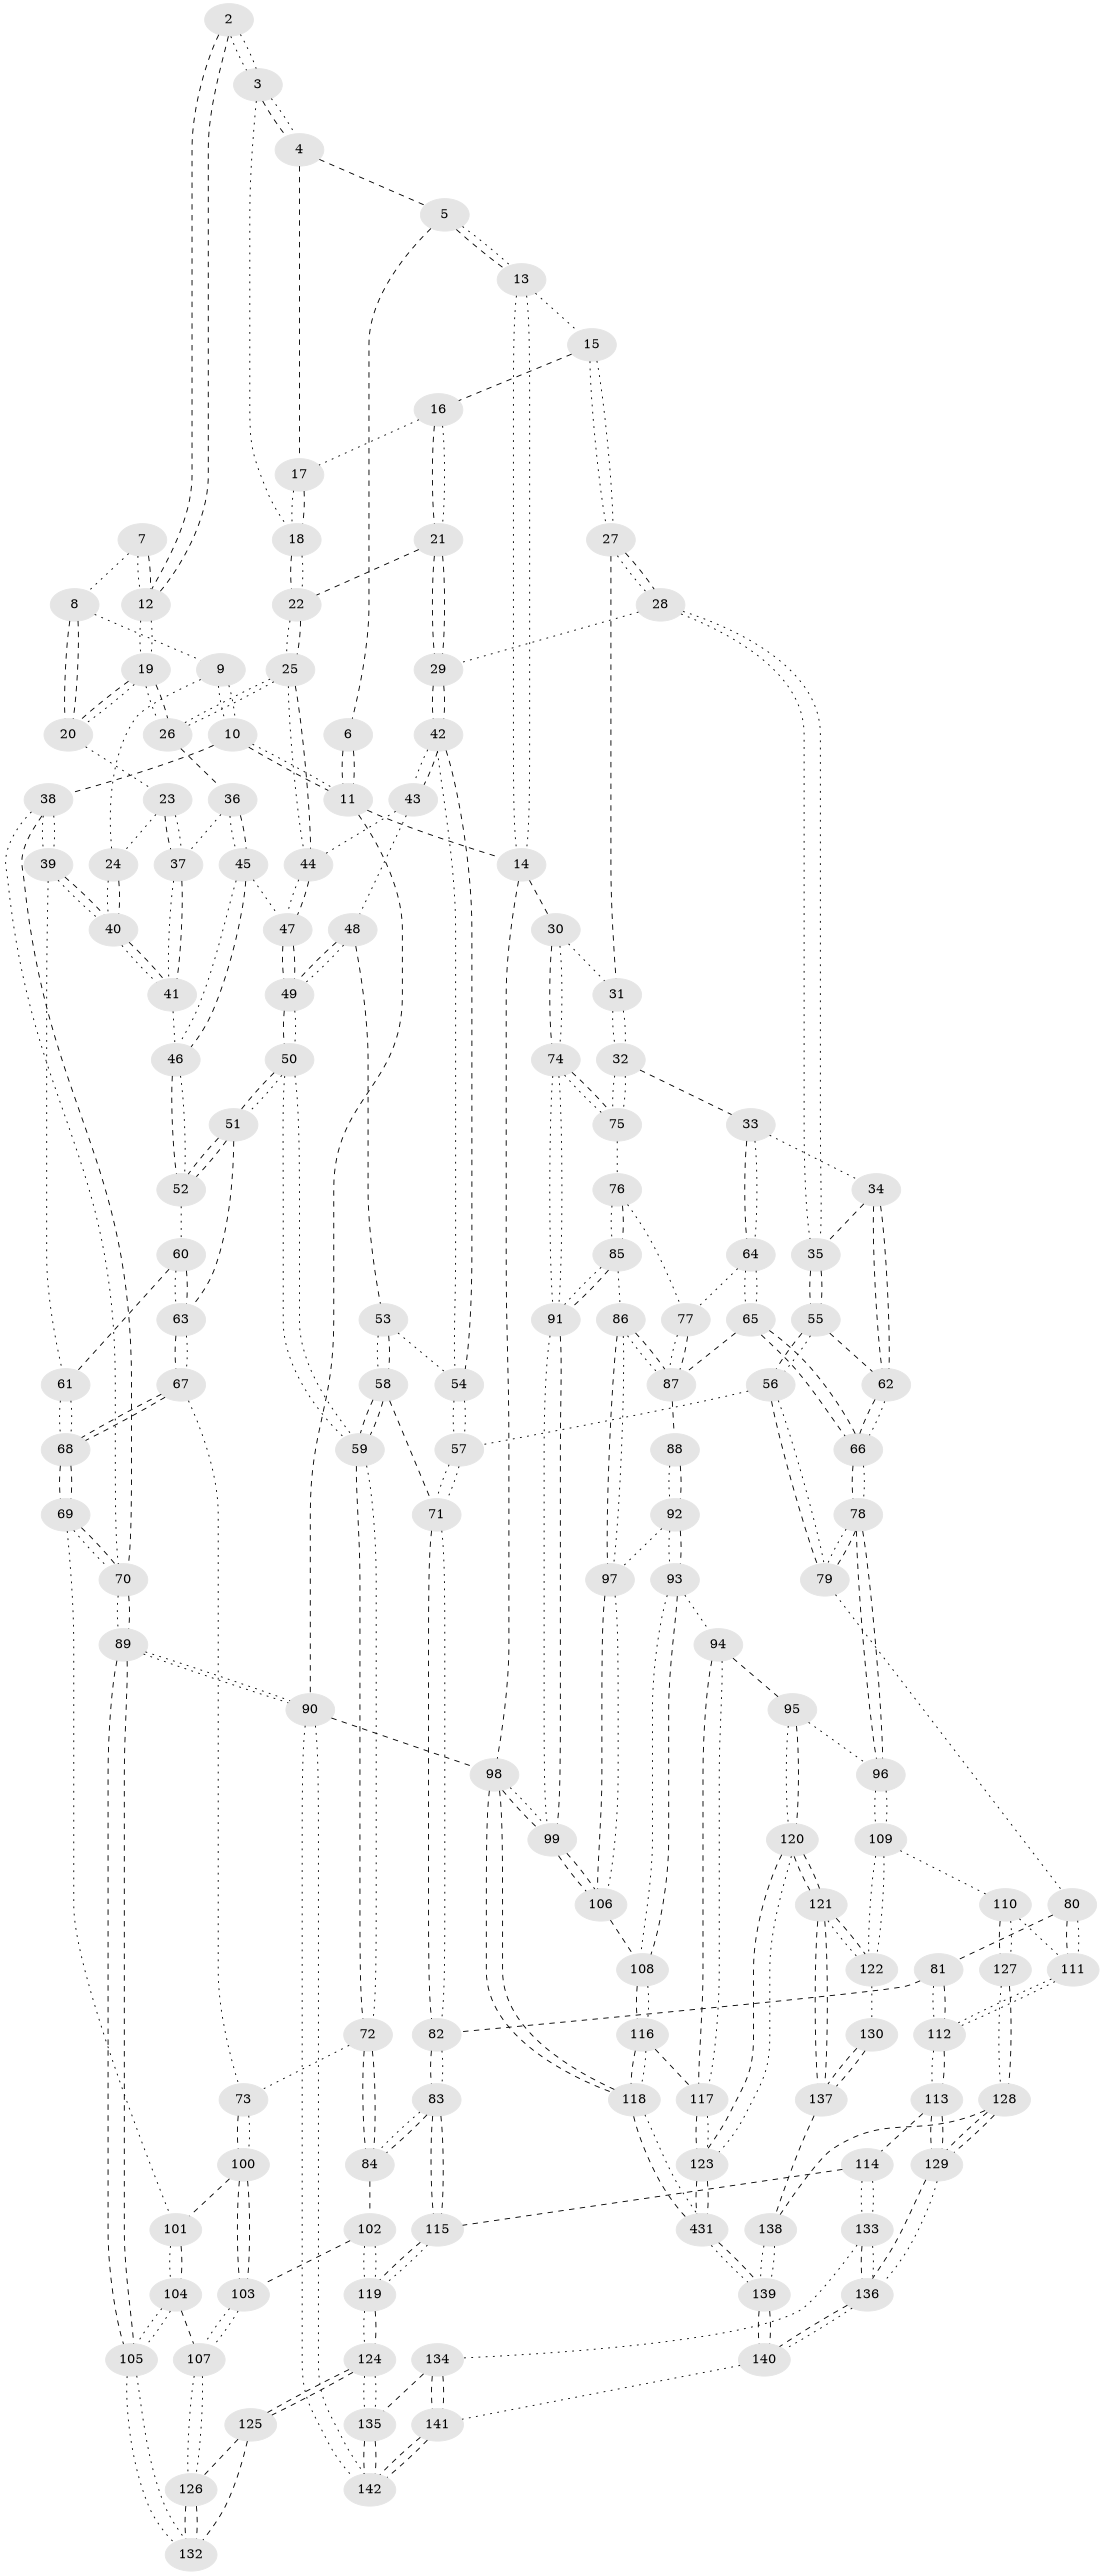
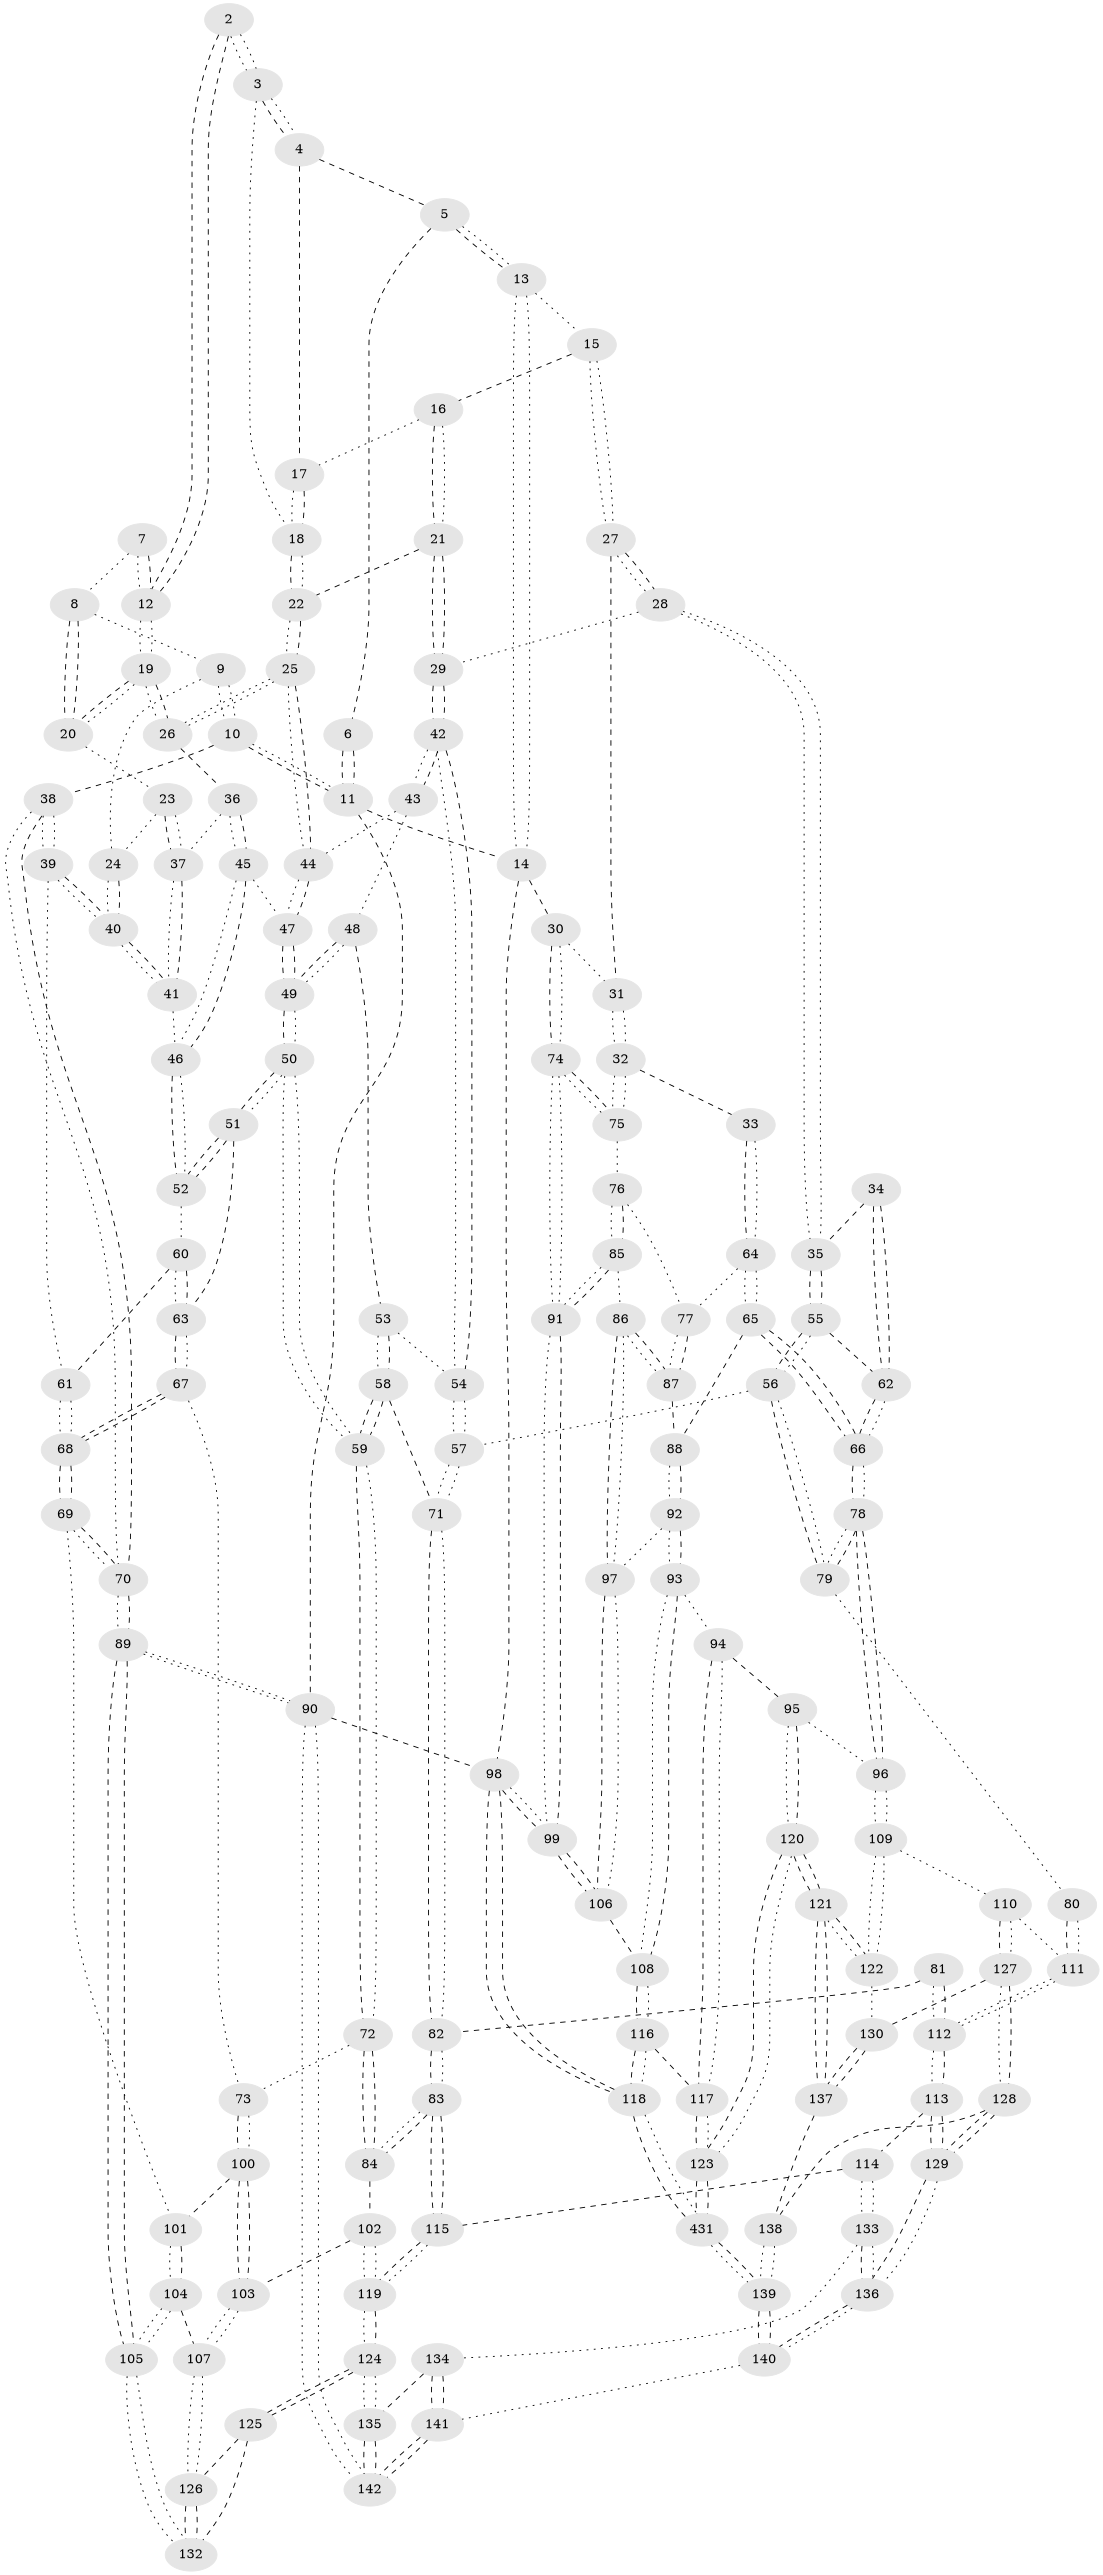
  graph {
    node [color=gray90 style=filled]
    edge [style=dashed]
    2
    3
    12
    7
    8
    4
    18
    19
    5
    17
    22
    6
    13
    11
    14
    15
    90
    9
    20
    10
    24
    23
    38
    40
    39
    70
    30
    98
    142
    26
    16
    27
    31
    74
    99
    118
    21
    28
    29
    25
    36
    37
    42
    44
    41
    47
    45
    35
    32
    55
    43
    54
    75
    91
    33
    34
    64
    76
    62
    65
    77
    66
    56
    46
    61
    89
    68
    52
    48
    57
    49
    53
    60
    50
    58
    51
    59
    63
    72
    67
    71
    79
    80
    82
    73
    84
    69
    78
    88
    87
    92
    96
    100
    101
    104
    105
    83
    102
    103
    85
    86
    109
    81
    111
    112
    113
    115
    119
    97
    106
    93
    132
    94
    108
    95
    117
    116
    120
    123
    121
    110
    122
    n123 [label=431]
    107
    124
    126
    127
    130
    128
    114
    129
    133
    136
    134
    139
    125
    135
    137
    138
    140
    141
    2 -- 3 [style=dotted]
    2 -- 3 [style=dotted]
    2 -- 12
    2 -- 12
    3 -- 4
    3 -- 4 [style=dotted]
    3 -- 18 [style=dotted]
    12 -- 19 [style=dotted]
    12 -- 19 [style=dotted]
    7 -- 12 [style=dotted]
    7 -- 12
    7 -- 8 [style=dotted]
    8 -- 9 [style=dotted]
    8 -- 20
    8 -- 20
    4 -- 5
    4 -- 17
    18 -- 22
    18 -- 22 [style=dotted]
    19 -- 20
    19 -- 20 [style=dotted]
    19 -- 26 [style=dotted]
    19 -- 26
    5 -- 6
    5 -- 13
    5 -- 13 [style=dotted]
    17 -- 18 [style=dotted]
    17 -- 18
    22 -- 25 [style=dotted]
    22 -- 25
    6 -- 11
    6 -- 11
    13 -- 14 [style=dotted]
    13 -- 14 [style=dotted]
    13 -- 15 [style=dotted]
    11 -- 14
    11 -- 90
    14 -- 30
    14 -- 98
    15 -- 16
    15 -- 27 [style=dotted]
    15 -- 27 [style=dotted]
    90 -- 98
    90 -- 142 [style=dotted]
    90 -- 142 [style=dotted]
    9 -- 10 [style=dotted]
    9 -- 10 [style=dotted]
    9 -- 24 [style=dotted]
    20 -- 23 [style=dotted]
    10 -- 11
    10 -- 11 [style=dotted]
    10 -- 38
    24 -- 40 [style=dotted]
    24 -- 40
    23 -- 24 [style=dotted]
    23 -- 37
    23 -- 37 [style=dotted]
    38 -- 39 [style=dotted]
    38 -- 39 [style=dotted]
    38 -- 70 [style=dotted]
    38 -- 70
    40 -- 41 [style=dotted]
    40 -- 41
    39 -- 40 [style=dotted]
    39 -- 40
    39 -- 61 [style=dotted]
    70 -- 89 [style=dotted]
    70 -- 89
    30 -- 31 [style=dotted]
    30 -- 74
    30 -- 74 [style=dotted]
    98 -- 99
    98 -- 99 [style=dotted]
    98 -- 118
    98 -- 118
    26 -- 36
    16 -- 17 [style=dotted]
    16 -- 21
    16 -- 21 [style=dotted]
    27 -- 31
    27 -- 28 [style=dotted]
    27 -- 28
    31 -- 32 [style=dotted]
    31 -- 32 [style=dotted]
    74 -- 75 [style=dotted]
    74 -- 75
    74 -- 91 [style=dotted]
    74 -- 91 [style=dotted]
    99 -- 106
    99 -- 106
    118 -- n123
    118 -- n123 [style=dotted]
    21 -- 22
    21 -- 29
    21 -- 29
    28 -- 29 [style=dotted]
    28 -- 35 [style=dotted]
    28 -- 35 [style=dotted]
    29 -- 42
    29 -- 42
    25 -- 26 [style=dotted]
    25 -- 26 [style=dotted]
    25 -- 44 [style=dotted]
    25 -- 44
    36 -- 37 [style=dotted]
    36 -- 45 [style=dotted]
    36 -- 45
    37 -- 41 [style=dotted]
    37 -- 41
    42 -- 43 [style=dotted]
    42 -- 43
    42 -- 54 [style=dotted]
    42 -- 54
    44 -- 47 [style=dotted]
    44 -- 47
    41 -- 46 [style=dotted]
    47 -- 49
    47 -- 49
    45 -- 47 [style=dotted]
    45 -- 46 [style=dotted]
    45 -- 46
    35 -- 55
    35 -- 55
    32 -- 75 [style=dotted]
    32 -- 75 [style=dotted]
    32 -- 33
    55 -- 62
    55 -- 56
    55 -- 56 [style=dotted]
    43 -- 44 [style=dotted]
    43 -- 48 [style=dotted]
    54 -- 57 [style=dotted]
    54 -- 57 [style=dotted]
    75 -- 76 [style=dotted]
    91 -- 99 [style=dotted]
    91 -- 99
-   33 -- 34 [style=dotted]
    33 -- 64
    33 -- 64 [style=dotted]
    34 -- 35
    34 -- 62
    34 -- 62
    64 -- 65 [style=dotted]
    64 -- 65 [style=dotted]
    64 -- 77 [style=dotted]
    76 -- 77 [style=dotted]
    76 -- 85 [style=dotted]
    76 -- 85
    62 -- 66
    62 -- 66 [style=dotted]
    65 -- 66
    65 -- 66
-   65 -- 87
+   65 -- 88
    77 -- 87 [style=dotted]
    77 -- 87
    66 -- 78
    66 -- 78 [style=dotted]
    56 -- 57 [style=dotted]
    56 -- 79
    56 -- 79 [style=dotted]
    46 -- 52
    46 -- 52 [style=dotted]
    61 -- 68 [style=dotted]
    61 -- 68 [style=dotted]
    89 -- 90 [style=dotted]
    89 -- 90 [style=dotted]
    89 -- 105
    89 -- 105
    68 -- 69
    68 -- 69
    52 -- 60 [style=dotted]
    48 -- 49
    48 -- 49 [style=dotted]
    48 -- 53
    57 -- 71 [style=dotted]
    57 -- 71 [style=dotted]
    49 -- 50
    49 -- 50 [style=dotted]
    53 -- 54 [style=dotted]
    53 -- 58 [style=dotted]
    53 -- 58
    60 -- 61
    60 -- 63 [style=dotted]
    60 -- 63
    50 -- 51
    50 -- 51 [style=dotted]
    50 -- 59 [style=dotted]
    50 -- 59 [style=dotted]
    58 -- 59
    58 -- 59
    58 -- 71
    51 -- 52
    51 -- 52
    51 -- 63
    59 -- 72
    59 -- 72 [style=dotted]
    63 -- 67
    63 -- 67 [style=dotted]
    72 -- 73 [style=dotted]
    72 -- 84
    72 -- 84
    67 -- 68
    67 -- 68
    67 -- 73 [style=dotted]
    71 -- 82
    71 -- 82 [style=dotted]
    79 -- 80 [style=dotted]
-   80 -- 81
    80 -- 111
    80 -- 111 [style=dotted]
    82 -- 83
    82 -- 83 [style=dotted]
    73 -- 100
    73 -- 100 [style=dotted]
    84 -- 102
    69 -- 70 [style=dotted]
    69 -- 70
    69 -- 101 [style=dotted]
    78 -- 79 [style=dotted]
    78 -- 79
    78 -- 96
    78 -- 96
    88 -- 92 [style=dotted]
    88 -- 92
    87 -- 88
    92 -- 97 [style=dotted]
    92 -- 93 [style=dotted]
    92 -- 93
    96 -- 109 [style=dotted]
    96 -- 109 [style=dotted]
    100 -- 101
    100 -- 103
    100 -- 103
    101 -- 104 [style=dotted]
    101 -- 104
    104 -- 105 [style=dotted]
    104 -- 105 [style=dotted]
    104 -- 107
    105 -- 132 [style=dotted]
    105 -- 132 [style=dotted]
    83 -- 84 [style=dotted]
    83 -- 84
    83 -- 115
    83 -- 115
    102 -- 103
    102 -- 119 [style=dotted]
    102 -- 119 [style=dotted]
    103 -- 107 [style=dotted]
    103 -- 107 [style=dotted]
    85 -- 91 [style=dotted]
    85 -- 91
    85 -- 86 [style=dotted]
    86 -- 87 [style=dotted]
    86 -- 87
    86 -- 97
    86 -- 97 [style=dotted]
    109 -- 110 [style=dotted]
    109 -- 122 [style=dotted]
    109 -- 122 [style=dotted]
    81 -- 82
    81 -- 112 [style=dotted]
    81 -- 112
    111 -- 112 [style=dotted]
    111 -- 112 [style=dotted]
    112 -- 113 [style=dotted]
    112 -- 113
    113 -- 114
    113 -- 129
    113 -- 129
    115 -- 119
    115 -- 119 [style=dotted]
    119 -- 124 [style=dotted]
    119 -- 124
    97 -- 106
    97 -- 106 [style=dotted]
    106 -- 108
    93 -- 94 [style=dotted]
    93 -- 108 [style=dotted]
    93 -- 108
    94 -- 95
    94 -- 117
    94 -- 117 [style=dotted]
    108 -- 116
    108 -- 116 [style=dotted]
    95 -- 96 [style=dotted]
    95 -- 120 [style=dotted]
    95 -- 120
    117 -- 123
    117 -- 123 [style=dotted]
    116 -- 118
    116 -- 118 [style=dotted]
    116 -- 117
    120 -- 123
    120 -- 123 [style=dotted]
    120 -- 121
    120 -- 121
    123 -- n123
    123 -- n123
    121 -- 122 [style=dotted]
    121 -- 122
    121 -- 137
    121 -- 137
    110 -- 111 [style=dotted]
    110 -- 127
    110 -- 127 [style=dotted]
    122 -- 130 [style=dotted]
    n123 -- 139 [style=dotted]
    n123 -- 139
    107 -- 126 [style=dotted]
    107 -- 126 [style=dotted]
    124 -- 125
    124 -- 125
    124 -- 135 [style=dotted]
    124 -- 135 [style=dotted]
    126 -- 132
    126 -- 132
+   127 -- 130
    127 -- 128 [style=dotted]
    127 -- 128
    130 -- 137
    130 -- 137
    128 -- 129
    128 -- 129
    128 -- 138
    114 -- 115
    114 -- 133 [style=dotted]
    114 -- 133 [style=dotted]
    129 -- 136
    129 -- 136 [style=dotted]
    133 -- 136
    133 -- 136 [style=dotted]
    133 -- 134 [style=dotted]
    136 -- 140
    136 -- 140 [style=dotted]
    134 -- 135
    134 -- 141
    134 -- 141
    139 -- 140
    139 -- 140
    125 -- 132
    125 -- 126
    135 -- 142
    135 -- 142
    137 -- 138
    138 -- 139 [style=dotted]
    138 -- 139 [style=dotted]
    140 -- 141 [style=dotted]
    141 -- 142
    141 -- 142
  }
